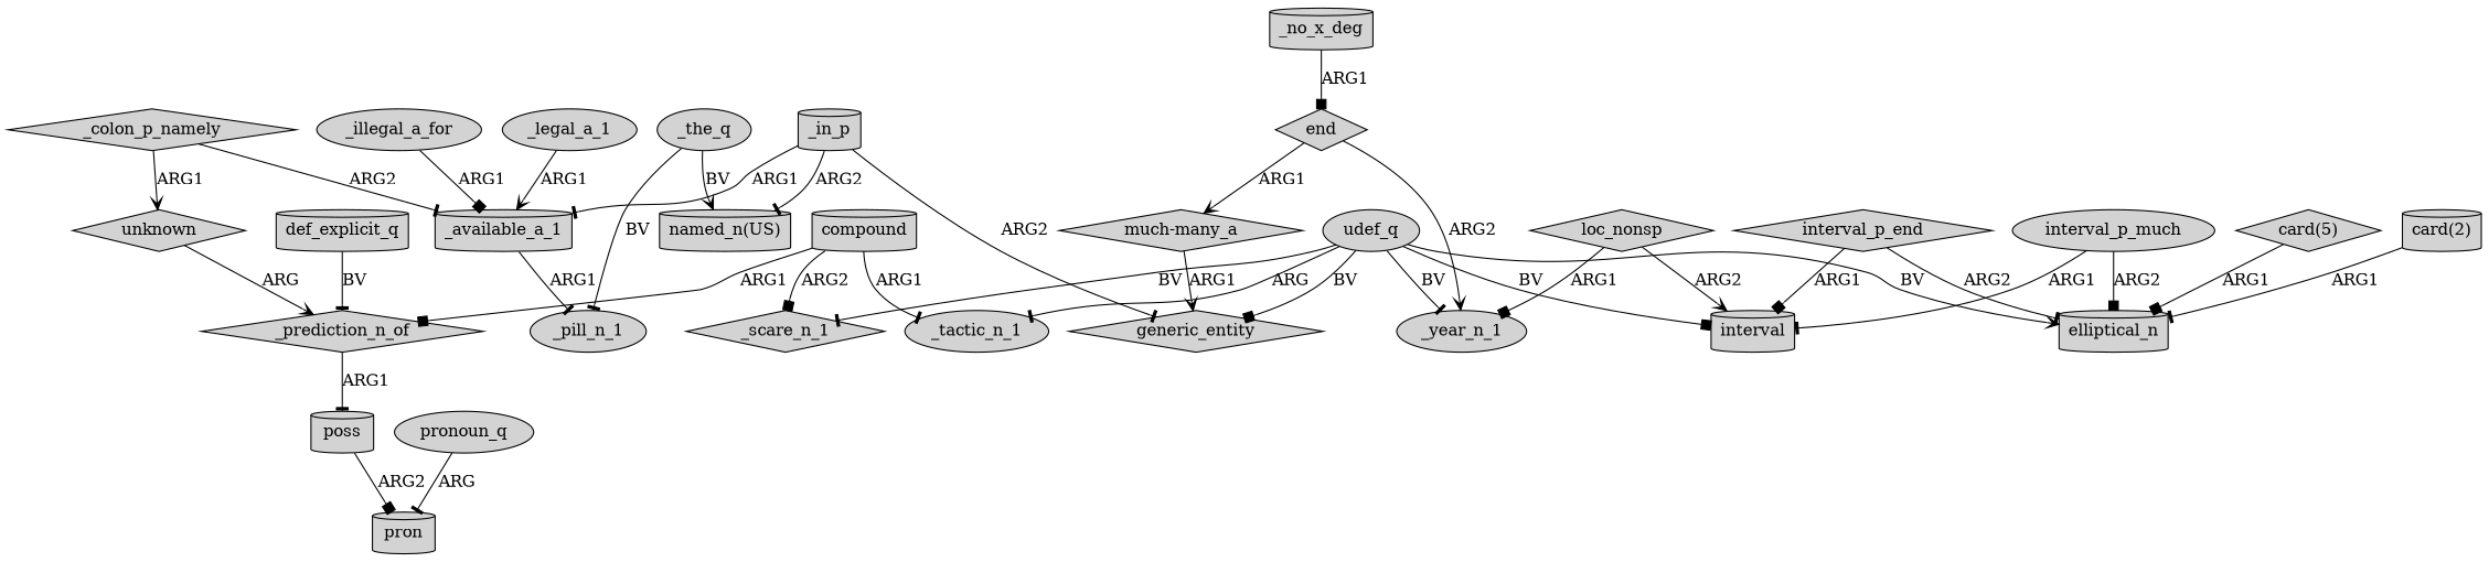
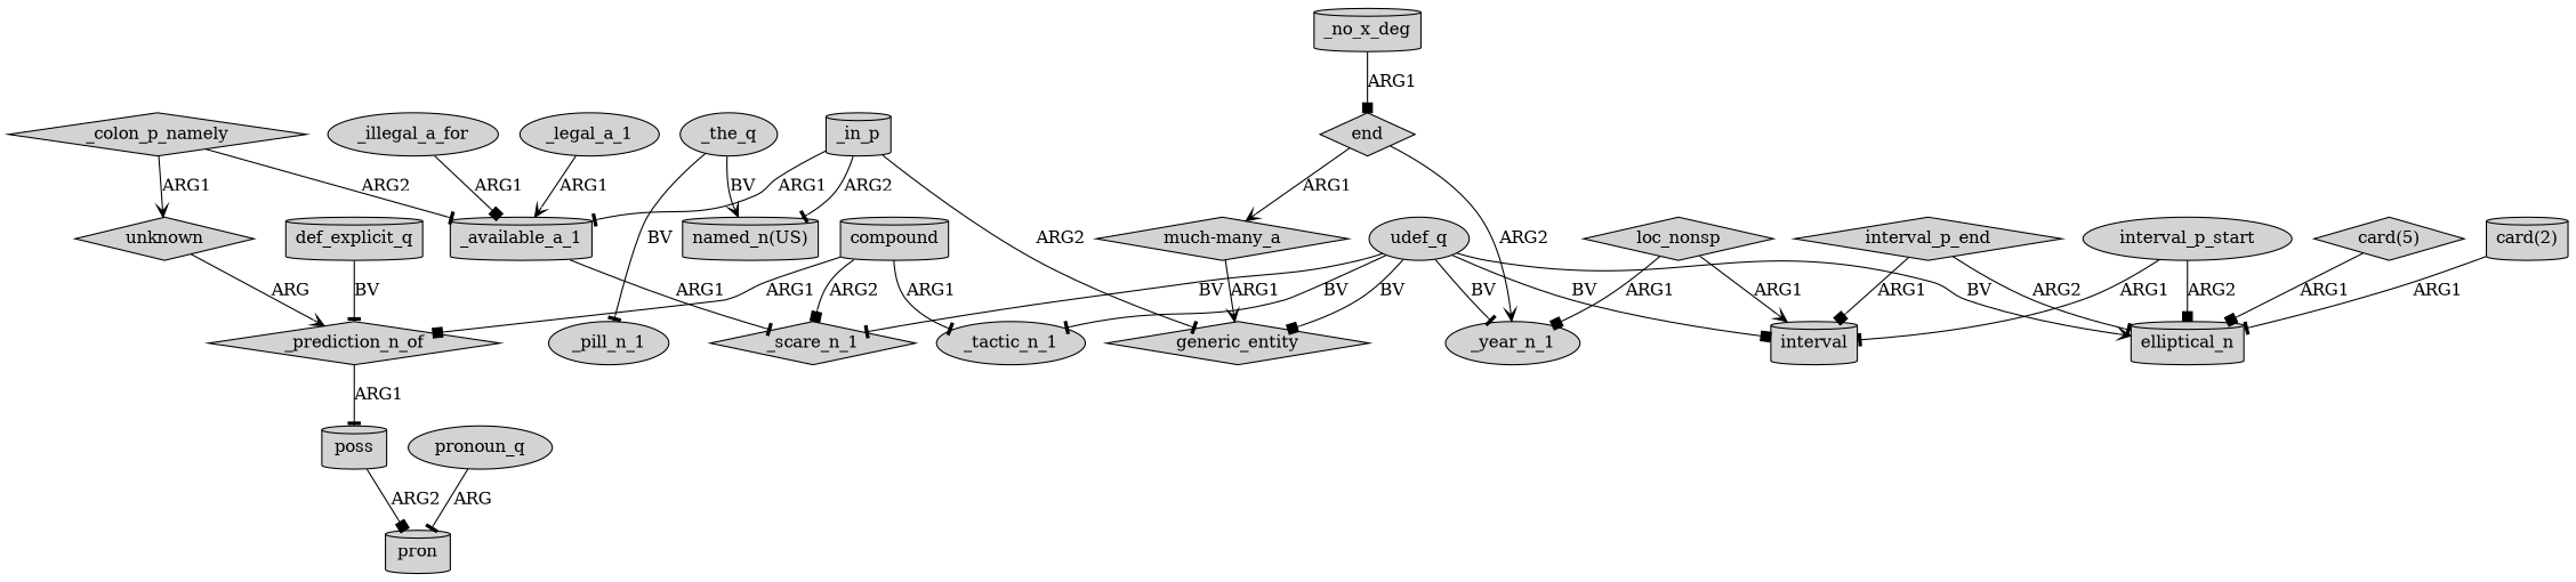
  digraph {
    node [shape=cylinder style=filled]
    edge [arrowhead=tee]
    _the_q [shape=ellipse]
    _pill_n_1 [shape=ellipse]
    "named_n(US)"
    _colon_p_namely [shape=diamond]
    _available_a_1
    unknown [shape=diamond]
    _prediction_n_of [shape=diamond]
    loc_nonsp [shape=diamond]
    interval
    _year_n_1 [shape=ellipse]
    _in_p
    generic_entity [shape=diamond]
    _scare_n_1 [shape=diamond]
    compound
    _tactic_n_1 [shape=ellipse]
    poss
    udef_q [shape=ellipse]
    elliptical_n
    pron
    "much-many_a" [shape=diamond]
    "card(5)" [shape=diamond]
    interval_p_end [shape=diamond]
    def_explicit_q
    n24 [label=end shape=diamond]
    _no_x_deg
-   interval_p_start [shape=ellipse label=interval_p_much]
+   interval_p_start [shape=ellipse]
    pronoun_q [shape=ellipse]
    "card(2)"
    _illegal_a_for [shape=ellipse]
    _legal_a_1 [shape=ellipse]
    _the_q -> _pill_n_1 [label=BV]
    _the_q -> "named_n(US)" [arrowhead=vee label=BV]
    _colon_p_namely -> _available_a_1 [label=ARG2]
    _colon_p_namely -> unknown [arrowhead=vee label=ARG1]
-   _available_a_1 -> _pill_n_1 [label=ARG1]
+   _available_a_1 -> _scare_n_1 [label=ARG1]
    unknown -> _prediction_n_of [arrowhead=vee label=ARG]
    _prediction_n_of -> poss [label=ARG1]
-   loc_nonsp -> interval [arrowhead=vee label=ARG2]
+   loc_nonsp -> interval [arrowhead=vee label=ARG1]
    loc_nonsp -> _year_n_1 [arrowhead=box label=ARG1]
    _in_p -> "named_n(US)" [label=ARG2]
    _in_p -> _available_a_1 [label=ARG1]
    _in_p -> generic_entity [label=ARG2]
    compound -> _prediction_n_of [arrowhead=box label=ARG1]
    compound -> _scare_n_1 [arrowhead=box label=ARG2]
    compound -> _tactic_n_1 [label=ARG1]
    poss -> pron [arrowhead=box label=ARG2]
    udef_q -> interval [arrowhead=box label=BV]
    udef_q -> _year_n_1 [label=BV]
    udef_q -> generic_entity [arrowhead=box label=BV]
    udef_q -> _scare_n_1 [label=BV]
-   udef_q -> _tactic_n_1 [label=ARG]
+   udef_q -> _tactic_n_1 [label=BV]
    udef_q -> elliptical_n [arrowhead=vee label=BV]
    "much-many_a" -> generic_entity [arrowhead=vee label=ARG1]
    "card(5)" -> elliptical_n [arrowhead=box label=ARG1]
    interval_p_end -> interval [arrowhead=box label=ARG1]
    interval_p_end -> elliptical_n [label=ARG2]
    def_explicit_q -> _prediction_n_of [label=BV]
    n24 -> _year_n_1 [arrowhead=vee label=ARG2]
    n24 -> "much-many_a" [arrowhead=vee label=ARG1]
    _no_x_deg -> n24 [arrowhead=box label=ARG1]
    interval_p_start -> interval [label=ARG1]
    interval_p_start -> elliptical_n [arrowhead=box label=ARG2]
    pronoun_q -> pron [label=ARG]
    "card(2)" -> elliptical_n [label=ARG1]
    _illegal_a_for -> _available_a_1 [arrowhead=box label=ARG1]
    _legal_a_1 -> _available_a_1 [arrowhead=vee label=ARG1]
  }
